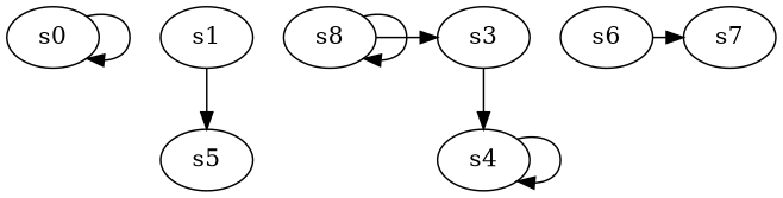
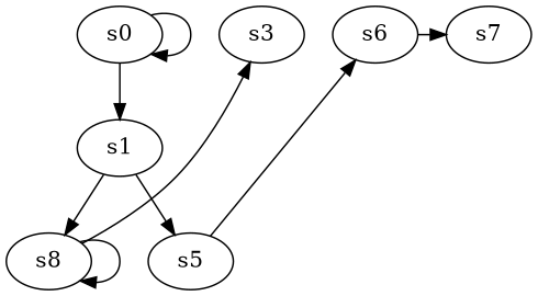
  digraph {
    node [player=0]
    s0
    s1 [player=1]
    n3 [label=s8]
    s5 [player=1]
    s3 [player=1]
-   s4
    s6
    s7 [player=1]
    s0 -> s0 [constraint="time % 3 == 0"]
+   s0 -> s1
+   s1 -> n3
    s1 -> s5
    n3 -> n3 [constraint="time % 2 == 0"]
    n3 -> s3 [constraint="time % 2 == 0"]
-   s3 -> s4
-   s4 -> s4 [constraint="time % 4 == 0"]
+   s5 -> s6 [constraint="time == 2 || time == 7 || time == 14 || time == 15"]
    s6 -> s7 [constraint="time == 3 || time == 4 || time == 8 || time == 10 || time == 16"]
  }
